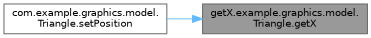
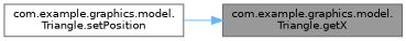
  digraph {
    rankdir=RL
    node [fontname=Helvetica fontsize=10 shape=box style=filled]
-   n1 [color=gray40 fillcolor=grey60 fontcolor=black height=0.2 label="getX.example.graphics.model.\lTriangle.getX" width=0.4]
+   n1 [color=gray40 fillcolor=grey60 fontcolor=black height=0.2 label="com.example.graphics.model.\lTriangle.getX" width=0.4]
    n2 [color=grey40 fillcolor=white height=0.2 label="com.example.graphics.model.\lTriangle.setPosition" width=0.4]
    n1 -> n2 [color=steelblue1 dir=back fontname=Helvetica fontsize=10 labelfontname=Helvetica labelfontsize=10 style=solid]
  }
